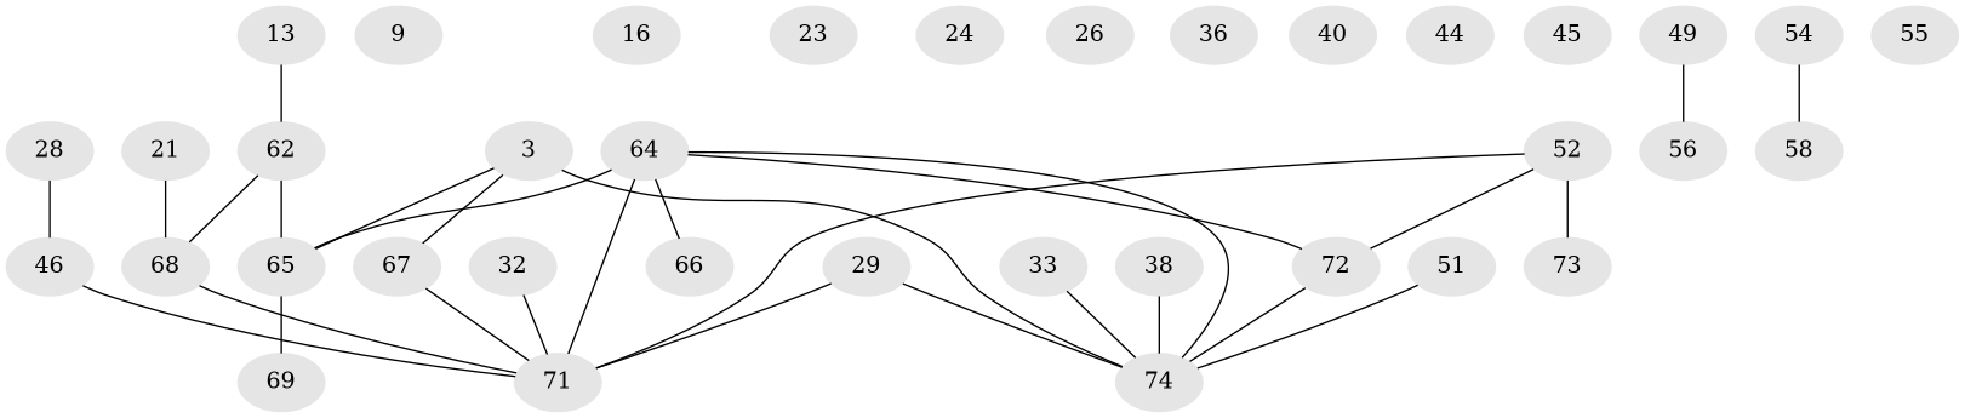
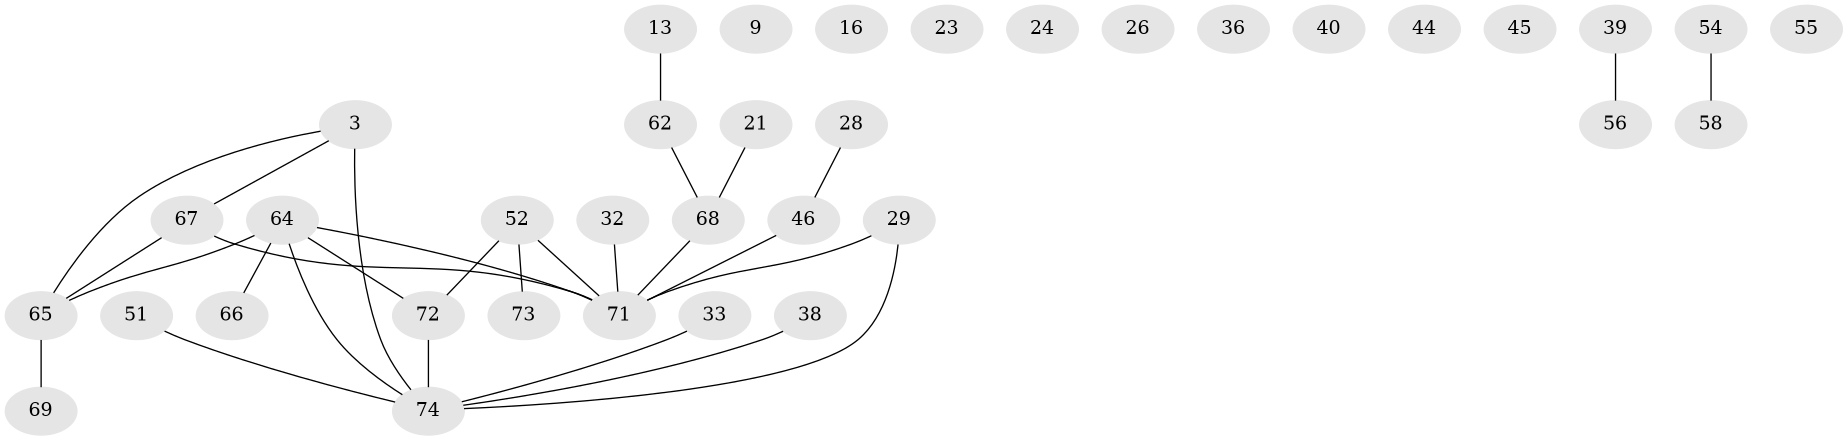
  graph {
    node [color=gray90 style=filled]
    3
    65
    67
    74 [super="+59+34+37"]
    69
    71 [super="+6+70+27"]
    9
    13
    62
    68 [super="+10"]
    16
    21
    23 [super="+18"]
    24
    26
    28
    46
    29
    32
    33 [super="+7"]
    36
    40 [super="+2"]
    44
    45 [super="+5"]
    n25 [label=38]
-   49 [super="+14"]
+   49 [super="+14" label=39]
    56 [super="+17"]
    72 [super="+42"]
    51
    52 [super="+25+47"]
    73 [super="+20"]
    54
    58
    55
    64 [super="+31+53+38+63"]
    66
    3 -- 65
    3 -- 67
    3 -- 74 [weight=3]
    65 -- 69
    67 -- 71
    13 -- 62
-   62 -- 65
+   67 -- 65
    62 -- 68 [weight=2]
    68 -- 71
    21 -- 68
    28 -- 46
    46 -- 71
    29 -- 74
    29 -- 71
    32 -- 71
    33 -- 74
    n25 -- 74
    49 -- 56
    72 -- 74 [weight=3]
    51 -- 74
    52 -- 71
    52 -- 72
    52 -- 73 [weight=3]
    54 -- 58
    64 -- 65 [weight=2]
    64 -- 74
    64 -- 71 [weight=2]
    64 -- 72
    64 -- 66
  }
